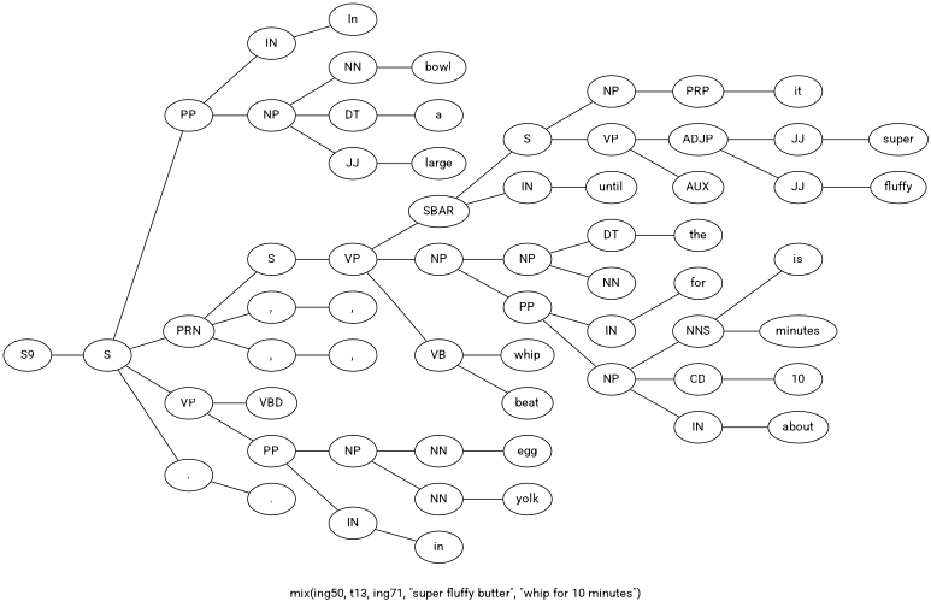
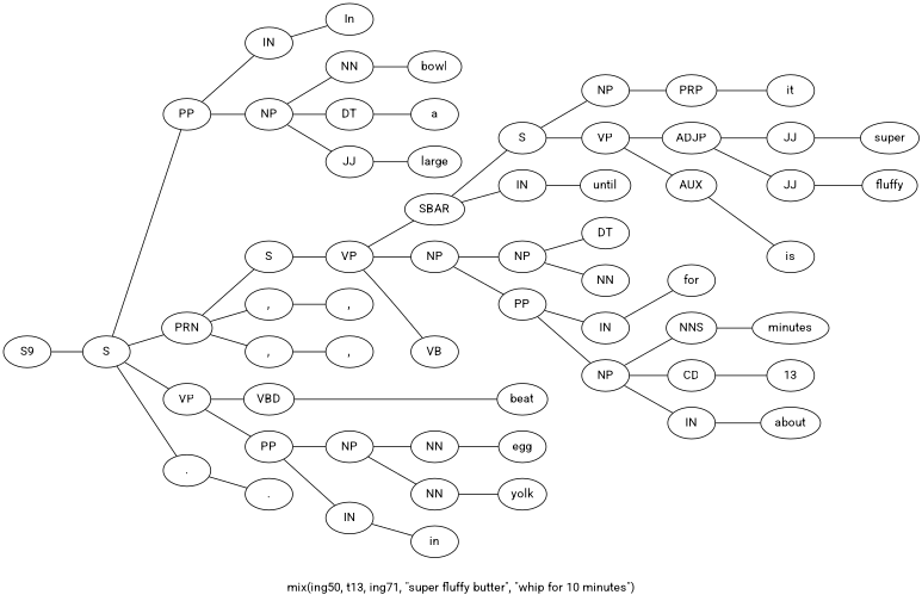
  graph {
    fontname=Roboto
    label="mix(ing50, t13, ing71, \"super fluffy butter\", \"whip for 10 minutes\")"
    rankdir=LR
    node [fontname=Roboto]
    edge [fontname=Roboto]
    n1 [label=S9]
    n2 [label=S]
    n3 [label=PP]
    n4 [label=PRN]
    n5 [label=VP]
    n6 [label="."]
    n7 [label=IN]
    n8 [label=NP]
    n9 [label=","]
    n10 [label=S]
    n11 [label=","]
    n12 [label=VBD]
    n13 [label=PP]
    n14 [label="."]
    n15 [label=In]
    n16 [label=DT]
    n17 [label=JJ]
    n18 [label=NN]
    n19 [label=a]
    n20 [label=large]
    n21 [label=bowl]
    n22 [label=","]
    n23 [label=VP]
    n24 [label=","]
    n25 [label=VB]
    n26 [label=NP]
    n27 [label=SBAR]
-   n28 [label=whip]
    n29 [label=NP]
    n30 [label=PP]
    n31 [label=IN]
    n32 [label=S]
    n33 [label=DT]
    n34 [label=NN]
    n35 [label=IN]
    n36 [label=NP]
-   n37 [label=the]
    n38 [label=for]
    n39 [label=IN]
    n40 [label=CD]
    n41 [label=NNS]
    n42 [label=about]
-   n43 [label=10]
+   n43 [label=13]
    n44 [label=minutes]
    n45 [label=until]
    n46 [label=NP]
    n47 [label=VP]
    n48 [label=PRP]
    n49 [label=AUX]
    n50 [label=ADJP]
    n51 [label=it]
    n52 [label=is]
    n53 [label=JJ]
    n54 [label=JJ]
    n55 [label=super]
    n56 [label=fluffy]
    n57 [label=beat]
    n58 [label=IN]
    n59 [label=NP]
    n60 [label=in]
    n61 [label=NN]
    n62 [label=NN]
    n63 [label=egg]
    n64 [label=yolk]
    n1 -- n2
    n2 -- n3
    n2 -- n4
    n2 -- n5
    n2 -- n6
    n3 -- n7
    n3 -- n8
    n4 -- n9
    n4 -- n10
    n4 -- n11
    n5 -- n12
    n5 -- n13
    n6 -- n14
    n7 -- n15
    n8 -- n16
    n8 -- n17
    n8 -- n18
    n9 -- n22
    n10 -- n23
    n11 -- n24
-   n25 -- n57
+   n12 -- n57
    n13 -- n58
    n13 -- n59
    n16 -- n19
    n17 -- n20
    n18 -- n21
    n23 -- n25
    n23 -- n26
    n23 -- n27
-   n25 -- n28
    n26 -- n29
    n26 -- n30
    n27 -- n31
    n27 -- n32
    n29 -- n33
    n29 -- n34
    n30 -- n35
    n30 -- n36
    n31 -- n45
    n32 -- n46
    n32 -- n47
-   n33 -- n37
    n35 -- n38
    n36 -- n39
    n36 -- n40
    n36 -- n41
    n39 -- n42
    n40 -- n43
    n41 -- n44
    n46 -- n48
    n47 -- n49
    n47 -- n50
    n48 -- n51
-   n41 -- n52
+   n49 -- n52
    n50 -- n53
    n50 -- n54
    n53 -- n55
    n54 -- n56
    n58 -- n60
    n59 -- n61
    n59 -- n62
    n61 -- n63
    n62 -- n64
  }
